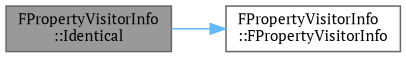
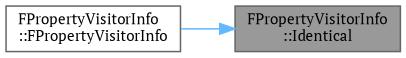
  digraph {
    rankdir=LR
    fontname="PT Serif"
    node [fontname="PT Serif" fontsize=10 shape=box style=filled]
    n1 [color=gray40 fillcolor=grey60 fontcolor=black height=0.2 label="FPropertyVisitorInfo\l::Identical" width=0.4]
    n2 [color=grey40 fillcolor=white height=0.2 label="FPropertyVisitorInfo\l::FPropertyVisitorInfo" width=0.4]
-   n1 -> n2 [color=steelblue1 fontname="PT Serif" fontsize=10 labelfontname=Helvetica labelfontsize=10 style=solid]
+   n2 -> n1 [color=steelblue1 fontname="PT Serif" fontsize=10 labelfontname=Helvetica labelfontsize=10 style=solid]
  }
